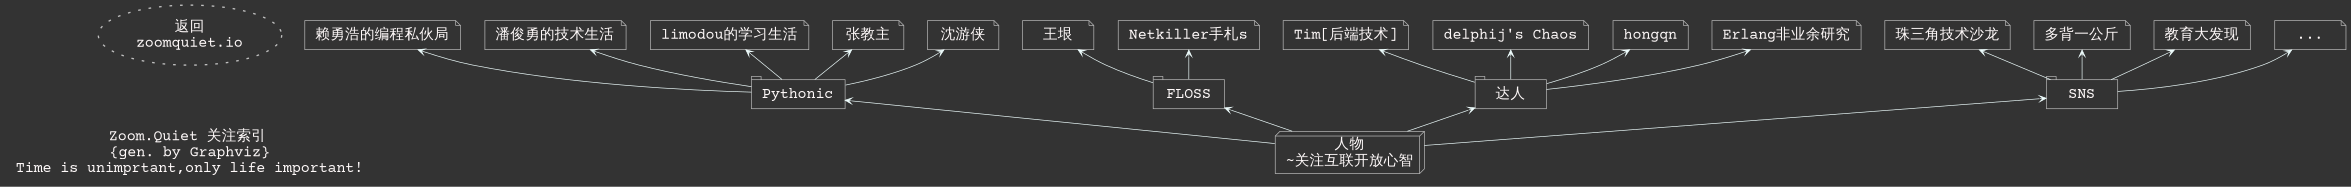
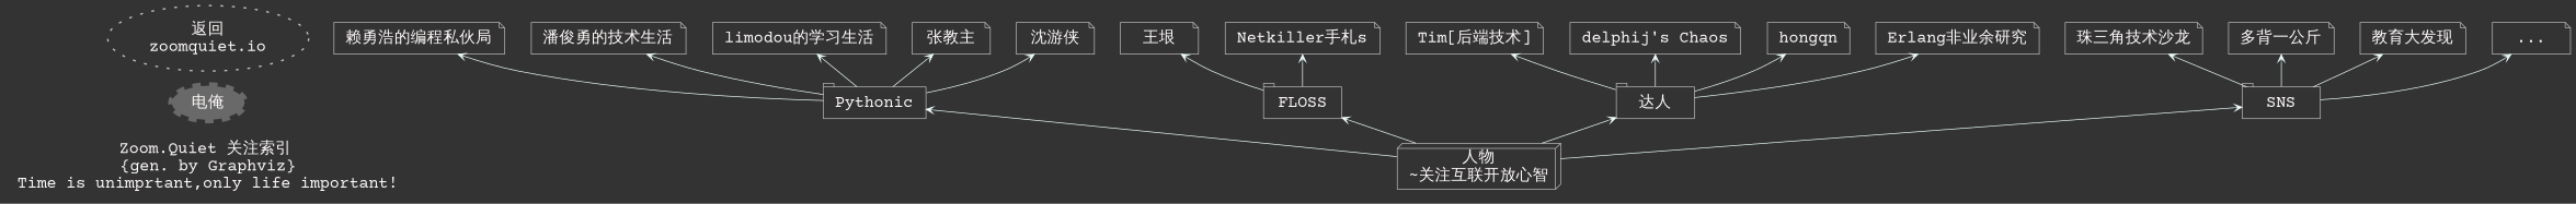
  digraph {
    bgcolor="#333333"
    fontcolor=snow
    fontsize=12.0
    labeljust=l
    labelloc=b
    rankdir=BT
    ranksep=0.1
    fontname="Courier Prime"
    node [color=gray fillcolor="#333333" fontcolor=snow fontsize=11.0 shape=note style="filled,setlinewidth(0.5)" fontname="Courier Prime"]
    edge [arrowhead=vee arrowsize=0.5 arrowtail=none color=azure fontcolor=gray fontsize=9.0 style="setlinewidth(0.5)" fontname="Courier Prime"]
    n1 [height=0.3 label="返回\nzoomquiet.io" shape=ellipse style=dotted]
    n2 [height=0.3 label="Zoom.Quiet 关注索引 \n{gen. by Graphviz}\nTime is unimprtant,only life important!" shape=plaintext]
+   n3 [color="#333333" fillcolor=dimgray height=0.3 label="电俺" shape=ellipse style="filled,dashed,setlinewidth(5)"]
    n4 [height=0.3 label="人物\n~关注互联开放心智" shape=box3d]
    n5 [height=0.3 label=Pythonic shape=tab]
    n6 [height=0.3 label=FLOSS shape=tab]
    n7 [height=0.3 label="达人" shape=tab]
    n8 [height=0.3 label=SNS shape=tab]
    n9 [height=0.3 label="赖勇浩的编程私伙局"]
    n10 [height=0.3 label="潘俊勇的技术生活"]
    n11 [height=0.3 label="limodou的学习生活"]
    n12 [height=0.3 label="张教主"]
    n13 [height=0.3 label="沈游侠"]
    n14 [height=0.3 label="王垠"]
    n15 [height=0.3 label="Netkiller手札s"]
    n16 [height=0.3 label="Tim[后端技术]"]
    n17 [height=0.3 label="delphij's Chaos"]
    n18 [height=0.3 label=hongqn]
    n19 [height=0.3 label="Erlang非业余研究"]
    n20 [height=0.3 label="珠三角技术沙龙"]
    n21 [height=0.3 label="多背一公斤"]
    n22 [height=0.3 label="教育大发现"]
    n23 [height=0.3 label="..."]
+   n2 -> n3 [style=invis]
+   n3 -> n1 [style=invis]
    n4 -> n5
    n4 -> n6
    n4 -> n7
    n4 -> n8
    n5 -> n9
    n5 -> n10
    n5 -> n11
    n5 -> n12
    n5 -> n13
    n6 -> n14
    n6 -> n15
    n7 -> n16
    n7 -> n17
    n7 -> n18
    n7 -> n19
    n8 -> n20
    n8 -> n21
    n8 -> n22
    n8 -> n23
  }
